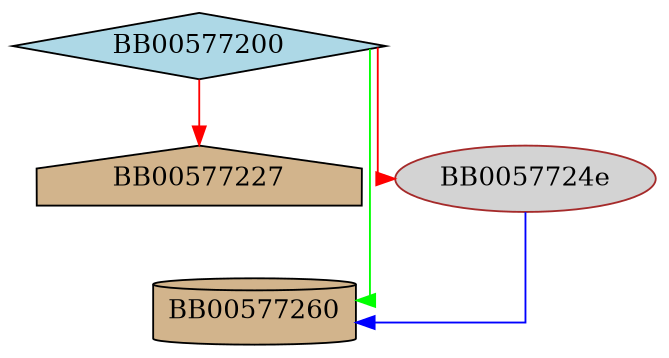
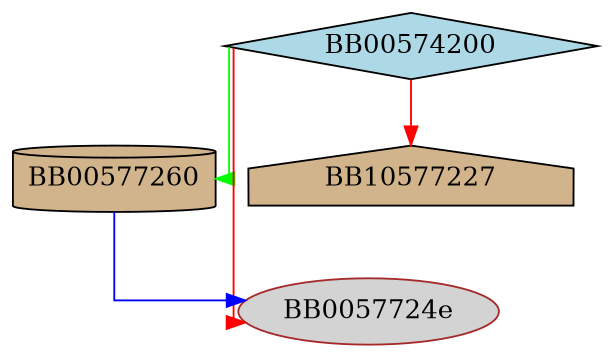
  digraph {
    splines=ortho
    node [color=black fillcolor=tan style=filled]
    edge [color=red]
-   BB00577200 [fillcolor=lightblue shape=diamond]
+   BB00577200 [fillcolor=lightblue shape=diamond label=BB00574200]
    BB00577260 [shape=cylinder]
-   BB00577227 [shape=house]
+   BB00577227 [shape=house label=BB10577227]
    BB0057724e [color=brown fillcolor=lightgrey shape=ellipse]
    BB00577200 -> BB00577260 [color=green]
    BB00577200 -> BB00577227
    BB00577200 -> BB0057724e
-   BB0057724e -> BB00577260 [color=blue]
+   BB00577260 -> BB0057724e [color=blue]
  }
